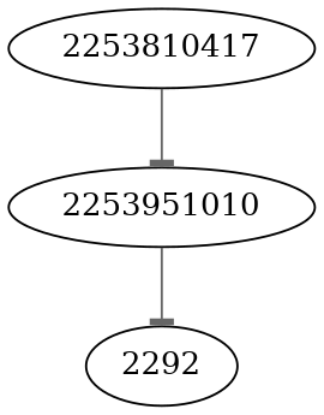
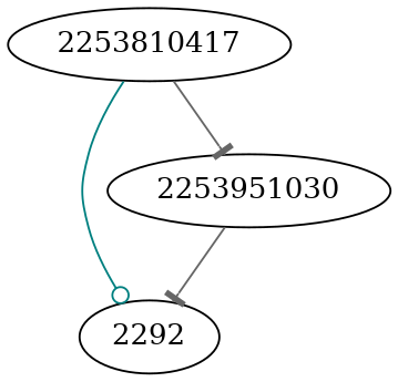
  strict digraph {
    edge [arrowhead=tee color=gray40]
    2253810417
    2292
-   2253951030 [label=2253951010]
+   2253951030
+   2253810417 -> 2292 [arrowhead=odot color=teal]
    2253810417 -> 2253951030
    2253951030 -> 2292
  }
